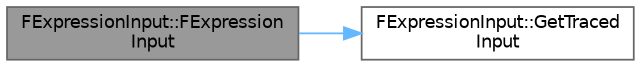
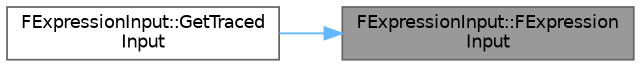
  digraph {
    rankdir=RL
    node [fontname=Helvetica fontsize=10 shape=box style=filled]
    n1 [color=gray40 fillcolor=grey60 fontcolor=black height=0.2 label="FExpressionInput::FExpression\lInput" width=0.4]
    n2 [color=grey40 fillcolor=white height=0.2 label="FExpressionInput::GetTraced\lInput" width=0.4]
-   n2 -> n1 [color=steelblue1 dir=back fontname=Helvetica fontsize=10 labelfontname=Helvetica labelfontsize=10 style=solid]
+   n1 -> n2 [color=steelblue1 dir=back fontname=Helvetica fontsize=10 labelfontname=Helvetica labelfontsize=10 style=solid]
  }
